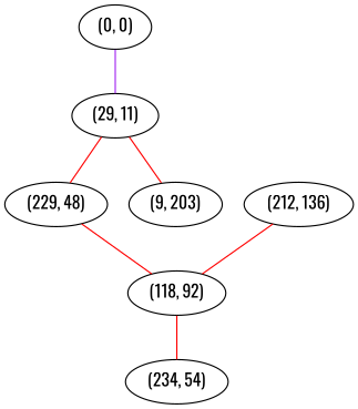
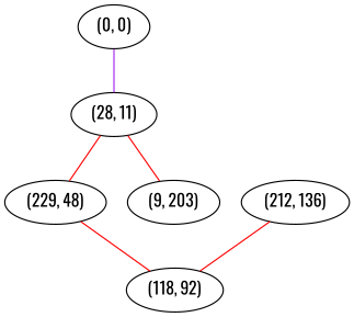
  graph {
    fontname=Oswald
    node [fontname=Oswald]
    edge [color=red fontname=Oswald weight=1]
    "(0, 0)"
-   "(28, 11)" [label="(29, 11)"]
+   "(28, 11)"
    "(229, 48)"
    "(9, 203)"
    "(118, 92)"
    "(212, 136)"
-   "(234, 54)"
    "(0, 0)" -- "(28, 11)" [color=purple weight=4]
    "(28, 11)" -- "(229, 48)"
    "(28, 11)" -- "(9, 203)"
    "(229, 48)" -- "(118, 92)"
-   "(118, 92)" -- "(234, 54)"
    "(212, 136)" -- "(118, 92)"
  }
